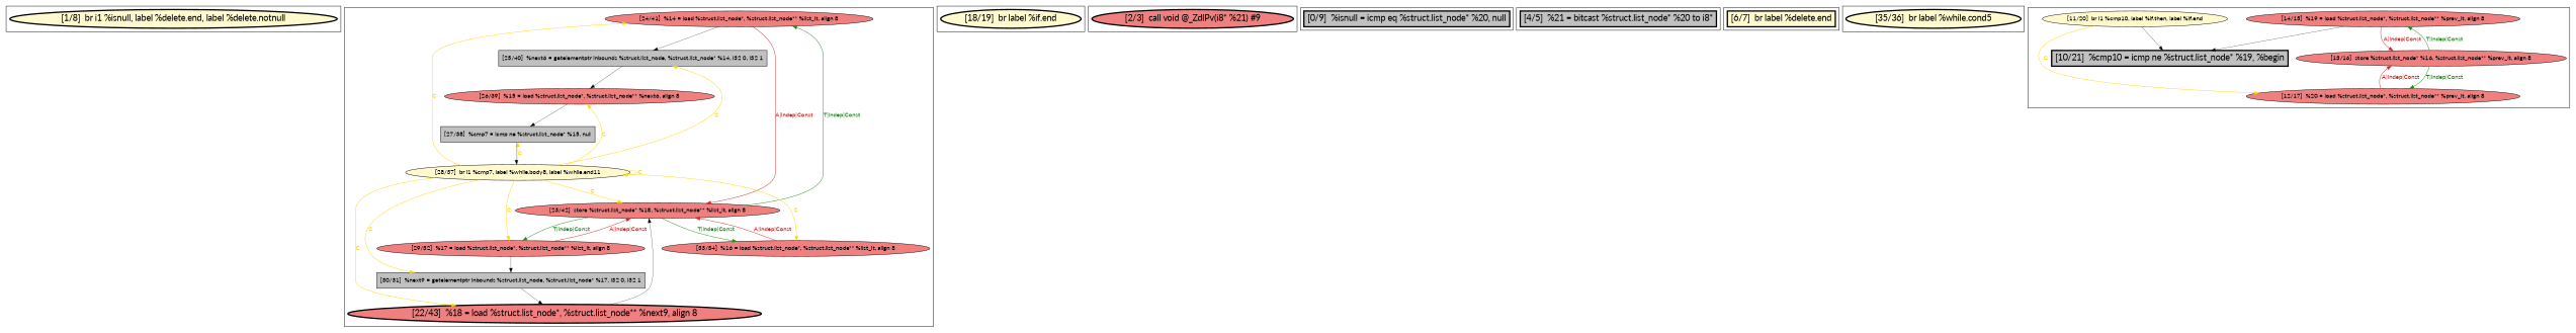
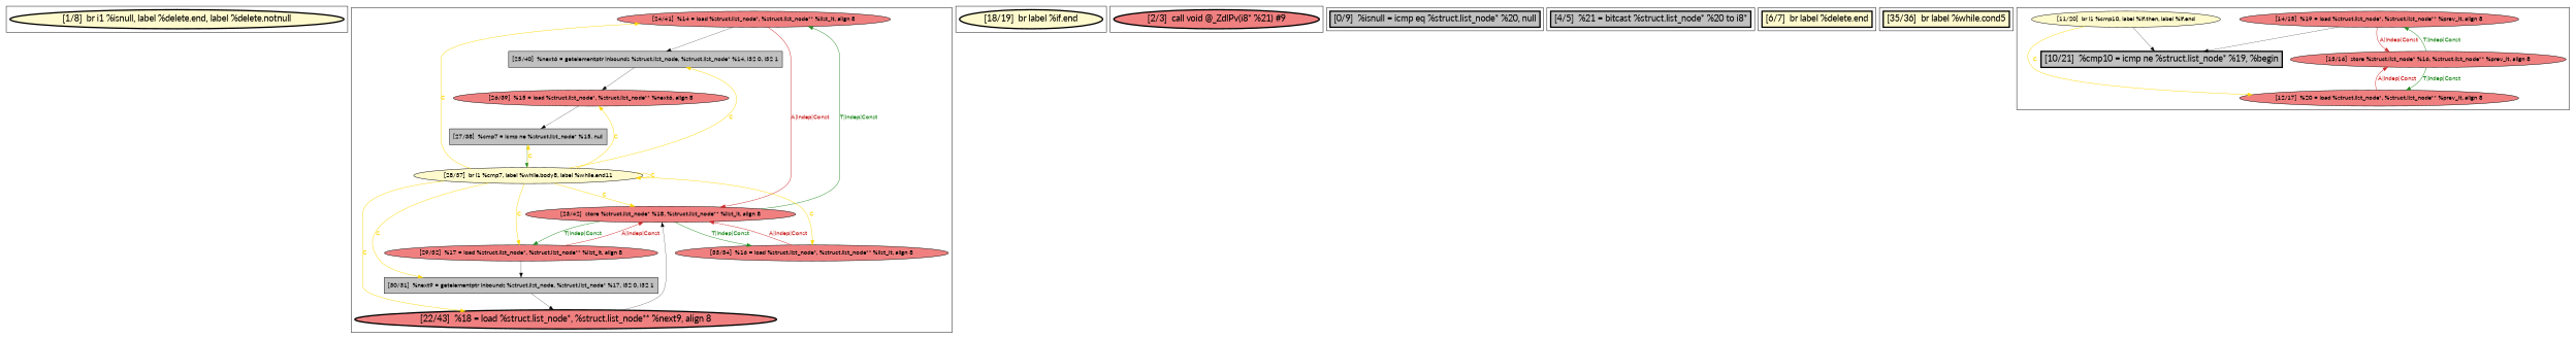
  digraph {
    fontname=Lato
    node [fillcolor=lightcoral fontname=Lato shape=ellipse style=filled]
    edge [color=gold fontcolor=gold fontname=Lato penwidth=1.0 style=solid]
    n1 [fillcolor=lemonchiffon fontsize=20 label="[1/8]  br i1 %isnull, label %delete.end, label %delete.notnull" penwidth=3.0]
    n2 [label="[24/41]  %14 = load %struct.list_node*, %struct.list_node** %list_it, align 8"]
    n3 [label="[23/42]  store %struct.list_node* %18, %struct.list_node** %list_it, align 8"]
    n4 [fillcolor=grey label="[25/40]  %next6 = getelementptr inbounds %struct.list_node, %struct.list_node* %14, i32 0, i32 1" shape=rectangle]
    n5 [label="[29/32]  %17 = load %struct.list_node*, %struct.list_node** %list_it, align 8"]
    n6 [label="[33/34]  %16 = load %struct.list_node*, %struct.list_node** %list_it, align 8"]
    n7 [fillcolor=grey label="[30/31]  %next9 = getelementptr inbounds %struct.list_node, %struct.list_node* %17, i32 0, i32 1" shape=rectangle]
    n8 [label="[26/39]  %15 = load %struct.list_node*, %struct.list_node** %next6, align 8"]
    n9 [fillcolor=lemonchiffon label="[28/37]  br i1 %cmp7, label %while.body8, label %while.end11"]
    n10 [fillcolor=grey label="[27/38]  %cmp7 = icmp ne %struct.list_node* %15, null" shape=rectangle]
    n11 [fontsize=20 label="[22/43]  %18 = load %struct.list_node*, %struct.list_node** %next9, align 8" penwidth=3.0]
    n12 [fillcolor=lemonchiffon fontsize=20 label="[18/19]  br label %if.end" penwidth=3.0]
    n13 [fontsize=20 label="[2/3]  call void @_ZdlPv(i8* %21) #9" penwidth=3.0]
    n14 [fillcolor=grey fontsize=20 label="[0/9]  %isnull = icmp eq %struct.list_node* %20, null" penwidth=3.0 shape=rectangle]
    n15 [fillcolor=grey fontsize=20 label="[4/5]  %21 = bitcast %struct.list_node* %20 to i8*" penwidth=3.0 shape=rectangle]
    n16 [fillcolor=lemonchiffon fontsize=20 label="[6/7]  br label %delete.end" penwidth=3.0 shape=box]
-   n17 [fillcolor=lemonchiffon fontsize=20 label="[35/36]  br label %while.cond5" penwidth=3.0]
+   n17 [fillcolor=lemonchiffon fontsize=20 label="[35/36]  br label %while.cond5" penwidth=3.0 shape=box]
    n18 [label="[14/15]  %19 = load %struct.list_node*, %struct.list_node** %prev_it, align 8"]
    n19 [fillcolor=grey fontsize=20 label="[10/21]  %cmp10 = icmp ne %struct.list_node* %19, %begin" penwidth=3.0 shape=rectangle]
    n20 [label="[13/16]  store %struct.list_node* %16, %struct.list_node** %prev_it, align 8"]
    n21 [fillcolor=lemonchiffon label="[11/20]  br i1 %cmp10, label %if.then, label %if.end"]
    n22 [label="[12/17]  %20 = load %struct.list_node*, %struct.list_node** %prev_it, align 8"]
    subgraph cluster_1 {
      n1
    }
    subgraph cluster_2 {
      n2
      n3
      n4
      n5
      n6
      n7
      n8
      n9
      n10
      n11
    }
    subgraph cluster_3 {
      n12
    }
    subgraph cluster_4 {
      n13
    }
    subgraph cluster_5 {
      n14
    }
    subgraph cluster_6 {
      n15
    }
    subgraph cluster_7 {
      n16
    }
    subgraph cluster_8 {
      n17
    }
    subgraph cluster_9 {
      n18
      n19
      n20
      n21
      n22
    }
    n2 -> n3 [color=firebrick3 fontcolor=firebrick3 label="A|indep|Const"]
    n2 -> n4 [color=black fontcolor=black penwidth=0.5]
    n3 -> n2 [color=forestgreen fontcolor=forestgreen label="T|indep|Const"]
    n3 -> n5 [color=forestgreen fontcolor=forestgreen label="T|indep|Const"]
    n3 -> n6 [color=forestgreen fontcolor=forestgreen label="T|indep|Const"]
    n4 -> n8 [color=black fontcolor=black penwidth=0.5]
    n5 -> n3 [color=firebrick3 fontcolor=firebrick3 label="A|indep|Const"]
    n5 -> n7 [color=black fontcolor=black penwidth=0.5]
    n6 -> n3 [color=firebrick3 fontcolor=firebrick3 label="A|indep|Const"]
    n7 -> n11 [color=black fontcolor=black penwidth=0.5]
    n8 -> n10 [color=black fontcolor=black penwidth=0.5]
    n9 -> n2 [label=C]
    n9 -> n3 [label=C]
    n9 -> n4 [label=C]
    n9 -> n5 [label=C]
    n9 -> n6 [label=C]
    n9 -> n7 [label=C]
    n9 -> n8 [label=C]
    n9 -> n9 [label=C]
    n9 -> n10 [label=C]
    n9 -> n11 [label=C]
-   n10 -> n9 [color=black fontcolor=black penwidth=0.5]
+   n10 -> n9 [color=forestgreen fontcolor=black penwidth=0.5]
    n11 -> n3 [color=black fontcolor=black penwidth=0.5]
    n18 -> n19 [color=black fontcolor=black penwidth=0.5]
    n18 -> n20 [color=firebrick3 fontcolor=firebrick3 label="A|indep|Const"]
    n20 -> n18 [color=forestgreen fontcolor=forestgreen label="T|indep|Const"]
    n20 -> n22 [color=forestgreen fontcolor=forestgreen label="T|indep|Const"]
    n21 -> n19 [color=black fontcolor=black penwidth=0.5]
    n21 -> n22 [label=C]
    n22 -> n20 [color=firebrick3 fontcolor=firebrick3 label="A|indep|Const"]
  }
